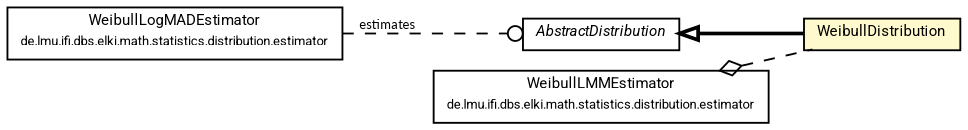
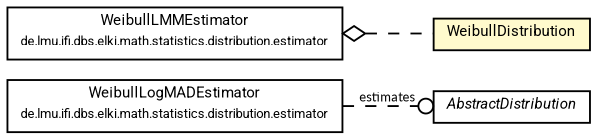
  digraph {
    fontname=Lato
    nodesep=0.15
    rankdir=LR
    ranksep=0.25
    node [fontcolor=black fontname=Lato fontsize=8 margin=0 shape=plaintext]
    edge [color=black fontname=Lato fontsize=7 labelfontname=Roboto labelfontsize=7 style=dashed dir=back]
    n1 [height=0 label=<<table title="de.lmu.ifi.dbs.elki.math.statistics.distribution.estimator.WeibullLogMADEstimator" border="0" cellborder="1" cellspacing="0" cellpadding="2" href="estimator/WeibullLogMADEstimator.html" target="_parent"> 		<tr><td><table border="0" cellspacing="0" cellpadding="1"> 		<tr><td align="center" balign="center"> <font face="Roboto">WeibullLogMADEstimator</font> </td></tr> 		<tr><td align="center" balign="center"> <font face="Roboto" point-size="7.0">de.lmu.ifi.dbs.elki.math.statistics.distribution.estimator</font> </td></tr> 		</table></td></tr> 		</table>> width=0]
    n2 [height=0 label=<<table title="de.lmu.ifi.dbs.elki.math.statistics.distribution.AbstractDistribution" border="0" cellborder="1" cellspacing="0" cellpadding="2" href="AbstractDistribution.html" target="_parent"> 		<tr><td><table border="0" cellspacing="0" cellpadding="1"> 		<tr><td align="center" balign="center"> <font face="Roboto"><i>AbstractDistribution</i></font> </td></tr> 		</table></td></tr> 		</table>> width=0]
    n3 [height=0 label=<<table title="de.lmu.ifi.dbs.elki.math.statistics.distribution.WeibullDistribution" border="0" cellborder="1" cellspacing="0" cellpadding="2" bgcolor="lemonChiffon" href="WeibullDistribution.html" target="_parent"> 		<tr><td><table border="0" cellspacing="0" cellpadding="1"> 		<tr><td align="center" balign="center"> <font face="Roboto">WeibullDistribution</font> </td></tr> 		</table></td></tr> 		</table>> width=0]
    n4 [height=0 label=<<table title="de.lmu.ifi.dbs.elki.math.statistics.distribution.estimator.WeibullLMMEstimator" border="0" cellborder="1" cellspacing="0" cellpadding="2" href="estimator/WeibullLMMEstimator.html" target="_parent"> 		<tr><td><table border="0" cellspacing="0" cellpadding="1"> 		<tr><td align="center" balign="center"> <font face="Roboto">WeibullLMMEstimator</font> </td></tr> 		<tr><td align="center" balign="center"> <font face="Roboto" point-size="7.0">de.lmu.ifi.dbs.elki.math.statistics.distribution.estimator</font> </td></tr> 		</table></td></tr> 		</table>> width=0]
    n1 -> n2 [arrowhead=odot label=estimates weight=1 dir=""]
-   n2 -> n3 [arrowtail=empty style=bold weight=10]
    n4 -> n3 [arrowhead=none arrowtail=ediamond weight=4]
  }
